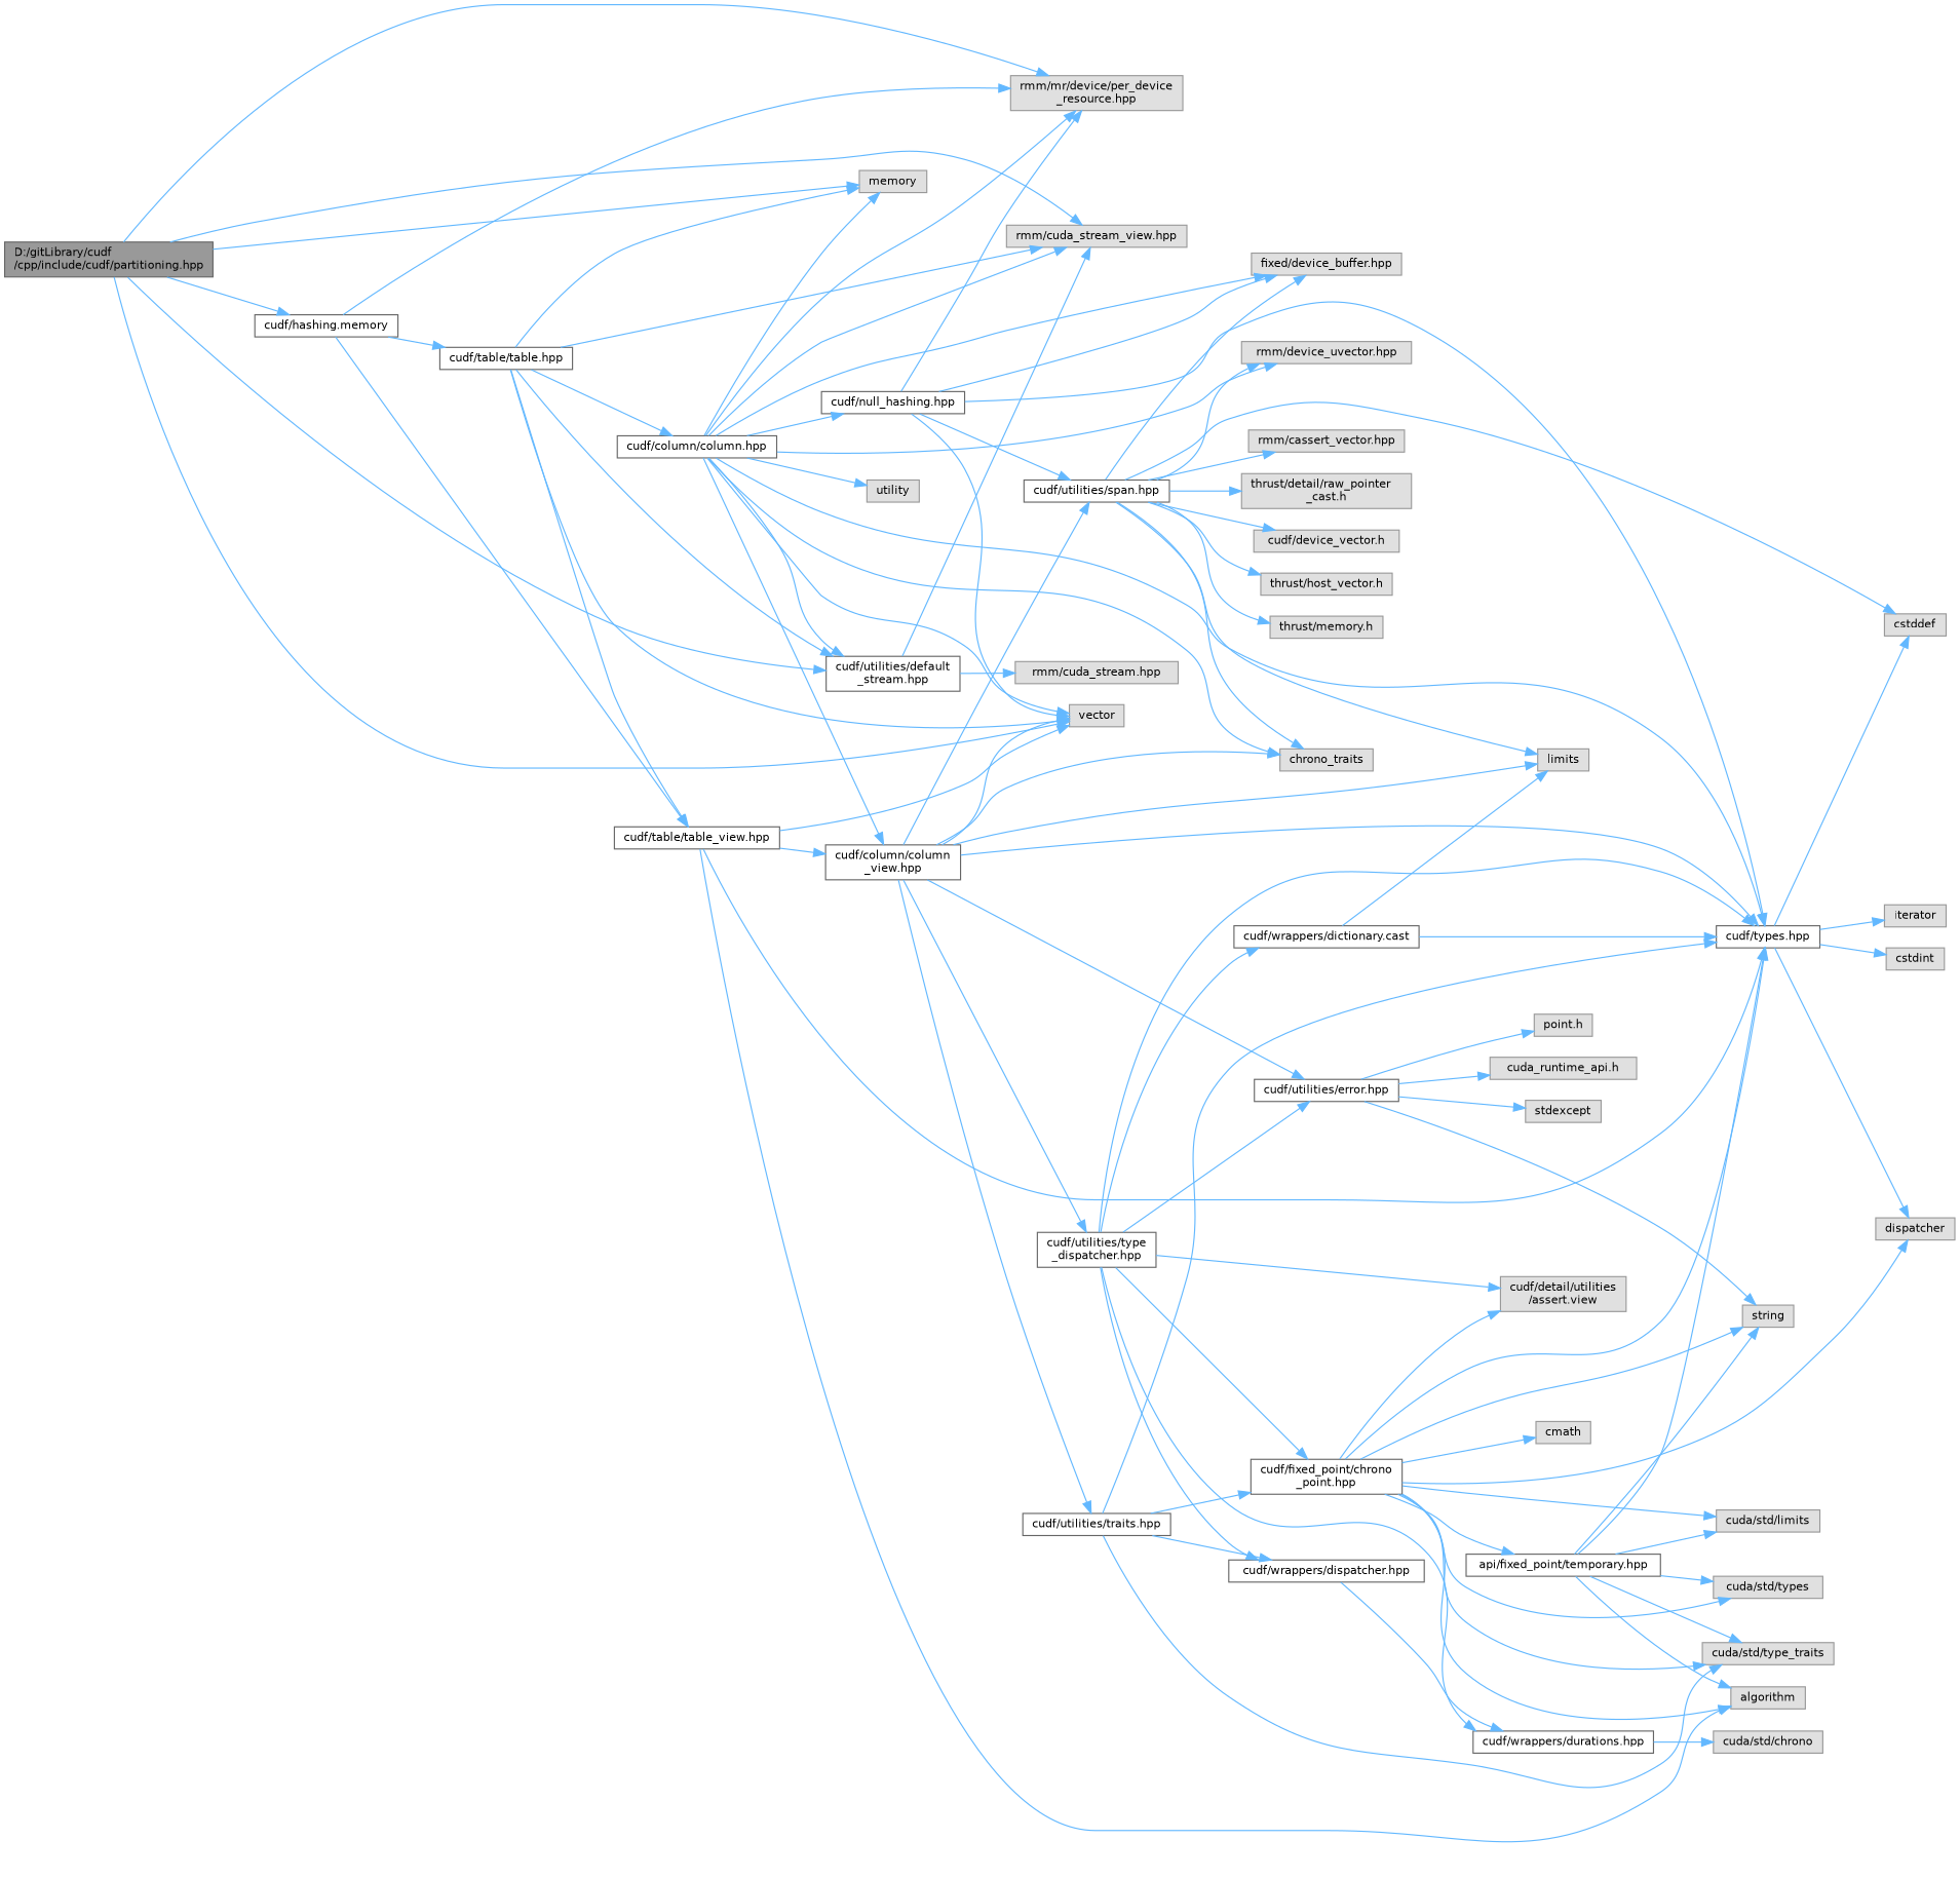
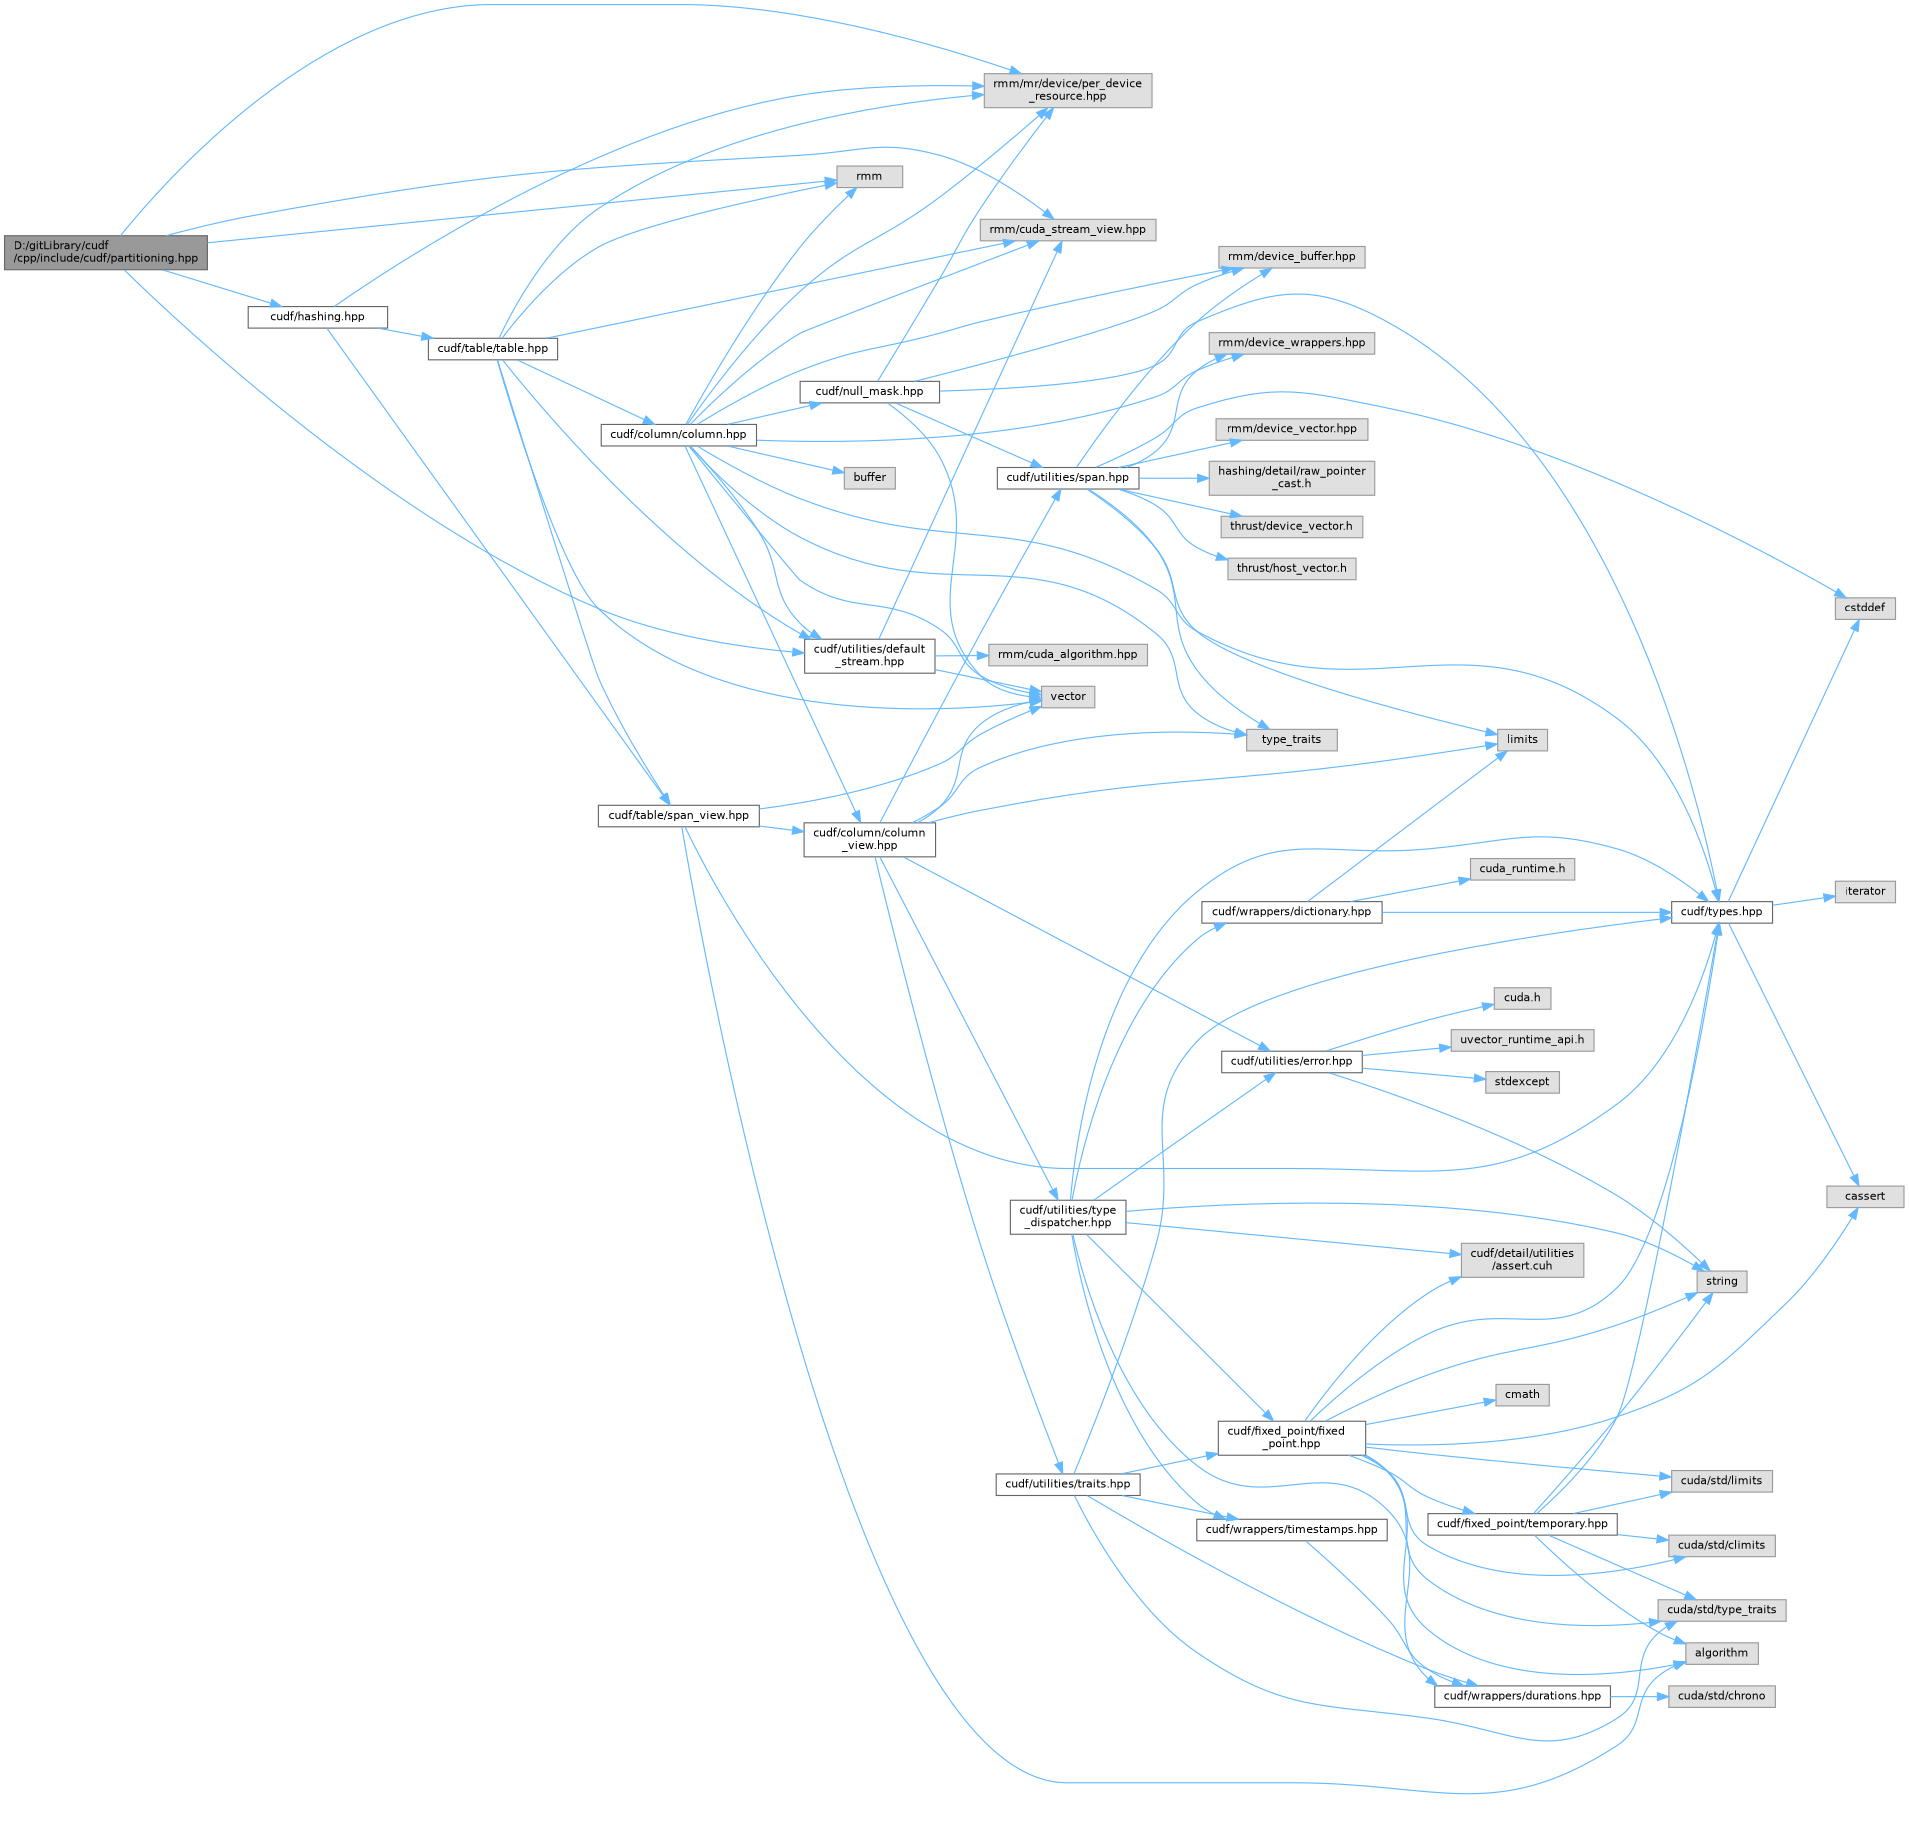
  digraph {
    rankdir=LR
    node [color=grey60 fillcolor="#E0E0E0" fontname=Helvetica fontsize=10 shape=box style=filled]
    edge [color=steelblue1 fontname=Helvetica fontsize=10 labelfontname=Helvetica labelfontsize=10 style=solid]
    n1 [color=gray40 fillcolor=grey60 fontcolor=black height=0.2 label="D:/gitLibrary/cudf\l/cpp/include/cudf/partitioning.hpp" width=0.4]
-   n2 [color=grey40 fillcolor=white height=0.2 label="cudf/hashing.memory" width=0.4]
+   n2 [color=grey40 fillcolor=white height=0.2 label="cudf/hashing.hpp" width=0.4]
    n3 [height=0.2 label=vector width=0.4]
    n4 [height=0.2 label="rmm/mr/device/per_device\l_resource.hpp" width=0.4]
    n5 [color=grey40 fillcolor=white height=0.2 label="cudf/utilities/default\l_stream.hpp" width=0.4]
    n6 [height=0.2 label="rmm/cuda_stream_view.hpp" width=0.4]
-   n7 [height=0.2 label=memory width=0.4]
+   n7 [height=0.2 label=rmm width=0.4]
    n8 [color=grey40 fillcolor=white height=0.2 label="cudf/table/table.hpp" width=0.4]
-   n9 [color=grey40 fillcolor=white height=0.2 label="cudf/table/table_view.hpp" width=0.4]
-   n10 [height=0.2 label="rmm/cuda_stream.hpp" width=0.4]
+   n9 [color=grey40 fillcolor=white height=0.2 label="cudf/table/span_view.hpp" width=0.4]
+   n10 [height=0.2 label="rmm/cuda_algorithm.hpp" width=0.4]
    n11 [color=grey40 fillcolor=white height=0.2 label="cudf/column/column.hpp" width=0.4]
    n12 [color=grey40 fillcolor=white height=0.2 label="cudf/column/column\l_view.hpp" width=0.4]
    n13 [color=grey40 fillcolor=white height=0.2 label="cudf/types.hpp" width=0.4]
    n14 [height=0.2 label=algorithm width=0.4]
-   n15 [height=0.2 label="fixed/device_buffer.hpp" width=0.4]
-   n16 [height=0.2 label="rmm/device_uvector.hpp" width=0.4]
-   n17 [height=0.2 label=chrono_traits width=0.4]
-   n18 [color=grey40 fillcolor=white height=0.2 label="cudf/null_hashing.hpp" width=0.4]
-   n19 [height=0.2 label=utility width=0.4]
+   n15 [height=0.2 label="rmm/device_buffer.hpp" width=0.4]
+   n16 [height=0.2 label="rmm/device_wrappers.hpp" width=0.4]
+   n17 [height=0.2 label=type_traits width=0.4]
+   n18 [color=grey40 fillcolor=white height=0.2 label="cudf/null_mask.hpp" width=0.4]
+   n19 [height=0.2 label=buffer width=0.4]
    n20 [color=grey40 fillcolor=white height=0.2 label="cudf/utilities/error.hpp" width=0.4]
    n21 [color=grey40 fillcolor=white height=0.2 label="cudf/utilities/span.hpp" width=0.4]
    n22 [height=0.2 label=limits width=0.4]
    n23 [color=grey40 fillcolor=white height=0.2 label="cudf/utilities/traits.hpp" width=0.4]
    n24 [color=grey40 fillcolor=white height=0.2 label="cudf/utilities/type\l_dispatcher.hpp" width=0.4]
-   n25 [height=0.2 label=dispatcher width=0.4]
+   n25 [height=0.2 label=cassert width=0.4]
    n26 [height=0.2 label=cstddef width=0.4]
-   n27 [height=0.2 label=cstdint width=0.4]
    n28 [height=0.2 label=iterator width=0.4]
-   n29 [height=0.2 label="point.h" width=0.4]
-   n30 [height=0.2 label="cuda_runtime_api.h" width=0.4]
+   n29 [height=0.2 label="cuda.h" width=0.4]
+   n30 [height=0.2 label="uvector_runtime_api.h" width=0.4]
    n31 [height=0.2 label=stdexcept width=0.4]
    n32 [height=0.2 label=string width=0.4]
-   n33 [height=0.2 label="rmm/cassert_vector.hpp" width=0.4]
-   n34 [height=0.2 label="thrust/detail/raw_pointer\l_cast.h" width=0.4]
-   n35 [height=0.2 label="cudf/device_vector.h" width=0.4]
+   n33 [height=0.2 label="rmm/device_vector.hpp" width=0.4]
+   n34 [height=0.2 label="hashing/detail/raw_pointer\l_cast.h" width=0.4]
+   n35 [height=0.2 label="thrust/device_vector.h" width=0.4]
    n36 [height=0.2 label="thrust/host_vector.h" width=0.4]
-   n37 [height=0.2 label="thrust/memory.h" width=0.4]
-   n38 [color=grey40 fillcolor=white height=0.2 label="cudf/fixed_point/chrono\l_point.hpp" width=0.4]
+   n38 [color=grey40 fillcolor=white height=0.2 label="cudf/fixed_point/fixed\l_point.hpp" width=0.4]
    n39 [height=0.2 label="cuda/std/type_traits" width=0.4]
    n40 [color=grey40 fillcolor=white height=0.2 label="cudf/wrappers/durations.hpp" width=0.4]
-   n41 [color=grey40 fillcolor=white height=0.2 label="cudf/wrappers/dispatcher.hpp" width=0.4]
-   n42 [color=grey40 fillcolor=white height=0.2 label="cudf/wrappers/dictionary.cast" width=0.4]
-   n43 [height=0.2 label="cudf/detail/utilities\l/assert.view" width=0.4]
-   n44 [color=grey40 fillcolor=white height=0.2 label="api/fixed_point/temporary.hpp" width=0.4]
-   n45 [height=0.2 label="cuda/std/types" width=0.4]
+   n41 [color=grey40 fillcolor=white height=0.2 label="cudf/wrappers/timestamps.hpp" width=0.4]
+   n42 [color=grey40 fillcolor=white height=0.2 label="cudf/wrappers/dictionary.hpp" width=0.4]
+   n43 [height=0.2 label="cudf/detail/utilities\l/assert.cuh" width=0.4]
+   n44 [color=grey40 fillcolor=white height=0.2 label="cudf/fixed_point/temporary.hpp" width=0.4]
+   n45 [height=0.2 label="cuda/std/climits" width=0.4]
    n46 [height=0.2 label="cuda/std/limits" width=0.4]
    n47 [height=0.2 label=cmath width=0.4]
+   n48 [height=0.2 label="cuda_runtime.h" width=0.4]
    n49 [height=0.2 label="cuda/std/chrono" width=0.4]
    n1 -> n2
-   n1 -> n3
+   n5 -> n3
    n1 -> n4
    n1 -> n5
    n1 -> n6
    n1 -> n7
    n2 -> n4
    n2 -> n8
    n2 -> n9
    n5 -> n6
    n5 -> n10
    n8 -> n3
+   n8 -> n4
    n8 -> n5
    n8 -> n6
    n8 -> n7
    n8 -> n9
    n8 -> n11
    n9 -> n3
    n9 -> n12
    n9 -> n13
    n9 -> n14
    n11 -> n3
    n11 -> n4
    n11 -> n5
    n11 -> n6
    n11 -> n7
    n11 -> n12
    n11 -> n13
    n11 -> n15
    n11 -> n16
    n11 -> n17
    n11 -> n18
    n11 -> n19
    n12 -> n3
-   n12 -> n13
    n12 -> n17
    n12 -> n20
    n12 -> n21
    n12 -> n22
    n12 -> n23
    n12 -> n24
    n13 -> n25
    n13 -> n26
-   n13 -> n27
    n13 -> n28
    n18 -> n3
    n18 -> n4
    n18 -> n13
    n18 -> n15
    n18 -> n21
    n20 -> n29
    n20 -> n30
    n20 -> n31
    n20 -> n32
    n21 -> n15
    n21 -> n16
    n21 -> n17
    n21 -> n22
    n21 -> n26
    n21 -> n33
    n21 -> n34
    n21 -> n35
    n21 -> n36
-   n21 -> n37
    n23 -> n13
    n23 -> n38
    n23 -> n39
+   n23 -> n40
    n23 -> n41
    n24 -> n13
    n24 -> n20
+   n24 -> n32
    n24 -> n38
    n24 -> n40
    n24 -> n41
    n24 -> n42
    n24 -> n43
    n38 -> n13
    n38 -> n14
    n38 -> n25
    n38 -> n32
    n38 -> n39
    n38 -> n43
    n38 -> n44
    n38 -> n45
    n38 -> n46
    n38 -> n47
    n40 -> n49
    n41 -> n40
    n42 -> n13
    n42 -> n22
+   n42 -> n48
    n44 -> n13
    n44 -> n14
    n44 -> n32
    n44 -> n39
    n44 -> n45
    n44 -> n46
  }
